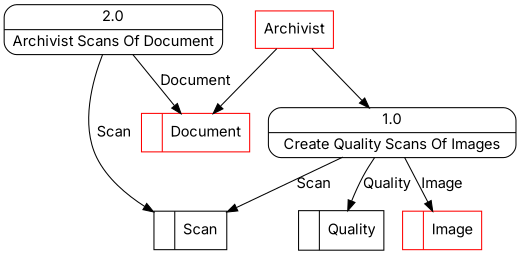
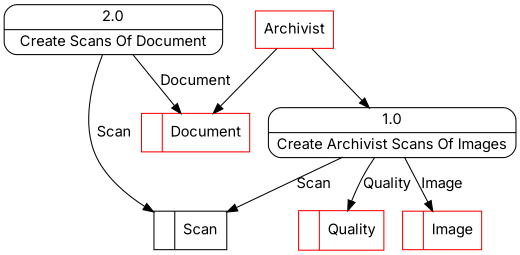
  digraph {
    fontname=Inter
    node [fontname=Inter shape=record]
    edge [fontname=Inter]
    n1 [color=red label="<f0>  |<f1> Document "]
    n2 [color=red label="<f0>  |<f1> Image "]
    n3 [color=black label="<f0>  |<f1> Scan "]
-   n4 [label="<f0>  |<f1> Quality "]
+   n4 [label="<f0>  |<f1> Quality " color=red]
    n5 [color=red label=Archivist shape=box]
-   n6 [label="{<f0> 1.0|<f1> Create Quality Scans Of Images }" shape=Mrecord]
-   n7 [label="{<f0> 2.0|<f1> Archivist Scans Of Document }" shape=Mrecord]
+   n6 [label="{<f0> 1.0|<f1> Create Archivist Scans Of Images }" shape=Mrecord]
+   n7 [label="{<f0> 2.0|<f1> Create Scans Of Document }" shape=Mrecord]
    n5 -> n1
    n5 -> n6
    n6 -> n2 [label=Image]
    n6 -> n3 [label=Scan]
    n6 -> n4 [label=Quality]
    n7 -> n1 [label=Document]
    n7 -> n3 [label=Scan]
  }
